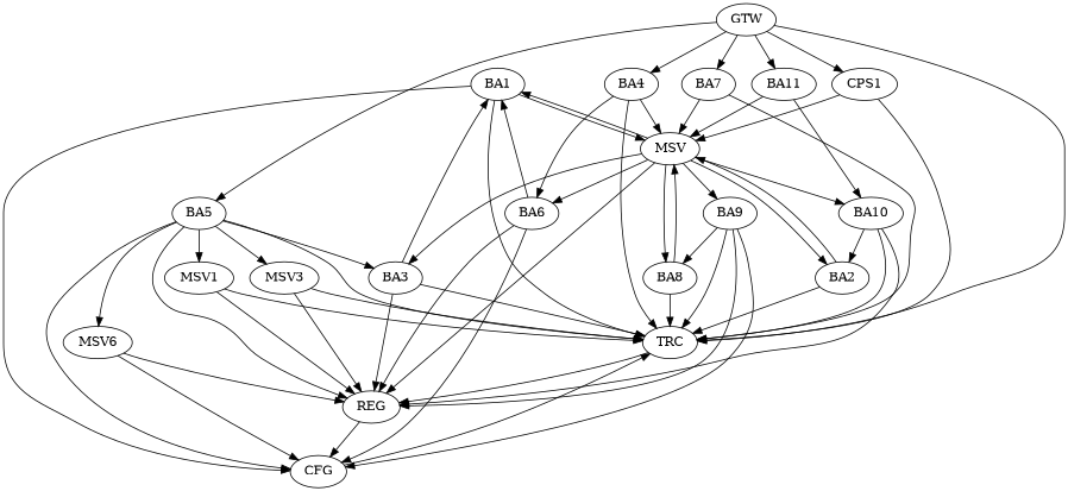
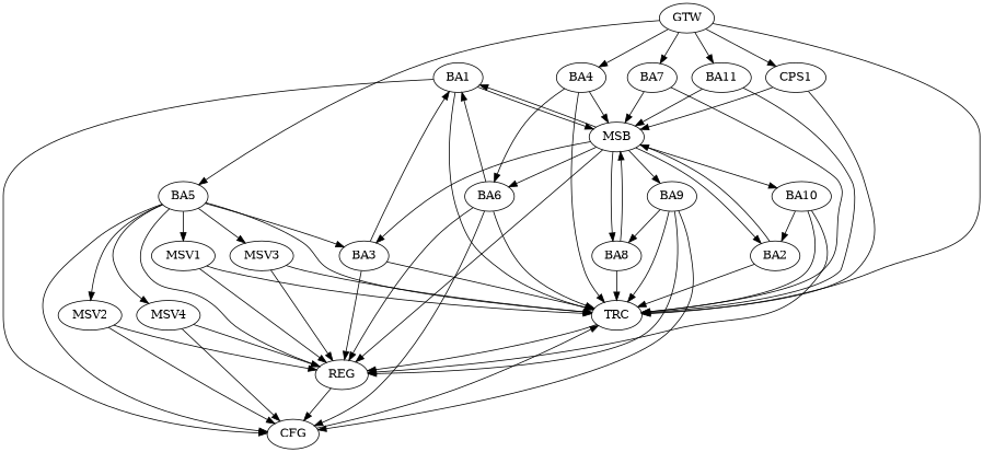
  strict digraph {
    n1 [label=BA1]
-   n2 [label=MSV]
+   n2 [label=MSB]
    n3 [label=CFG]
    n4 [label=TRC]
    n5 [label=BA2]
    n6 [label=BA3]
    n7 [label=REG]
    n8 [label=BA6]
    n9 [label=BA8]
    n10 [label=BA9]
    n11 [label=BA10]
    n12 [label=BA4]
    n13 [label=BA5]
    n14 [label=MSV1]
-   n15 [label=MSV6]
+   n15 [label=MSV2]
    n16 [label=MSV3]
+   n17 [label=MSV4]
    n18 [label=BA7]
    n19 [label=BA11]
    n20 [label=CPS1]
    n21 [label=GTW]
    n1 -> n2
    n1 -> n3
    n1 -> n4
    n2 -> n1
    n2 -> n5
    n2 -> n6
    n2 -> n7
    n2 -> n8
    n2 -> n9
    n2 -> n10
    n2 -> n11
    n3 -> n4
    n4 -> n7
    n5 -> n2
    n5 -> n4
    n6 -> n1
    n6 -> n4
    n6 -> n7
    n7 -> n3
    n8 -> n1
    n8 -> n3
+   n8 -> n4
    n8 -> n7
    n9 -> n2
    n9 -> n4
    n10 -> n3
    n10 -> n4
    n10 -> n7
    n10 -> n9
    n11 -> n4
    n11 -> n5
    n11 -> n7
    n12 -> n2
    n12 -> n4
    n12 -> n8
    n13 -> n3
    n13 -> n4
    n13 -> n6
    n13 -> n7
    n13 -> n14
    n13 -> n15
    n13 -> n16
+   n13 -> n17
    n14 -> n4
    n14 -> n7
    n15 -> n3
    n15 -> n7
    n16 -> n4
    n16 -> n7
+   n17 -> n3
+   n17 -> n7
    n18 -> n2
    n18 -> n4
    n19 -> n2
-   n19 -> n11
+   n19 -> n4
    n20 -> n2
    n20 -> n4
    n21 -> n4
    n21 -> n12
    n21 -> n13
    n21 -> n18
    n21 -> n19
    n21 -> n20
  }
